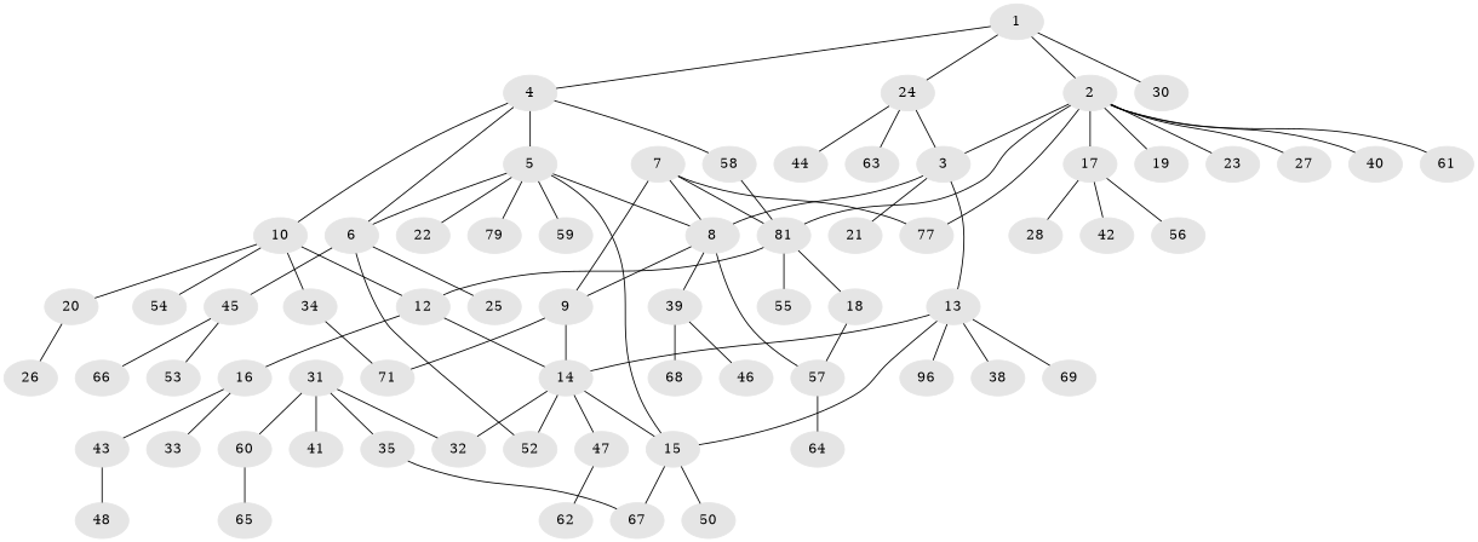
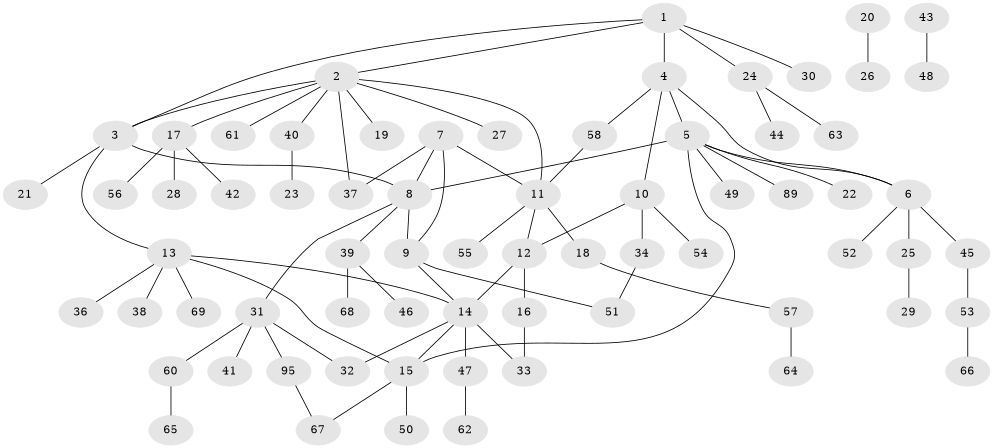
  graph {
    node [color=gray90 style=filled]
    1
    2
    3
    4
    24
    30
-   11 [label=81]
+   11
    17
    19
    23
    27
-   37 [label=77]
+   37
    40
    61
    8
    13
    21
    5
    6
    10
    58
    44
    63
    12
    18
    55
    28
    42
    56
    9
    31
    39
    15
    14
-   36 [label=96]
+   36
    38
    69
    22
-   49 [label=79]
-   59
+   49
+   59 [label=89]
    25
    45
    52
    20
    34
    54
    50
    67
+   29
    53
    7
-   51 [label=71]
+   51
    32
-   35
+   35 [label=95]
    41
    60
    46
    68
    47
    16
    26
    57
    33
    43
    62
    48
    64
    65
    66
    1 -- 2
-   24 -- 3
+   1 -- 3
    1 -- 4
    1 -- 24
    1 -- 30
    2 -- 3
    2 -- 11
    2 -- 17
    2 -- 19
-   2 -- 23
+   40 -- 23
    2 -- 27
    2 -- 37
    2 -- 40
    2 -- 61
    3 -- 8
    3 -- 13
    3 -- 21
    4 -- 5
    4 -- 6
    4 -- 10
    4 -- 58
    24 -- 44
    24 -- 63
    11 -- 12
    11 -- 18
    11 -- 55
    17 -- 28
    17 -- 42
    17 -- 56
    8 -- 9
-   8 -- 57
+   8 -- 31
    8 -- 39
    13 -- 15
    13 -- 14
    13 -- 36
    13 -- 38
    13 -- 69
    5 -- 8
    5 -- 6
    5 -- 15
    5 -- 22
    5 -- 49
    5 -- 59
    6 -- 25
    6 -- 45
    6 -- 52
    10 -- 12
-   10 -- 20
    10 -- 34
    10 -- 54
    58 -- 11
    12 -- 14
    12 -- 16
    18 -- 57
    9 -- 14
    9 -- 51
    31 -- 32
    31 -- 35
    31 -- 41
    31 -- 60
    39 -- 46
    39 -- 68
    15 -- 50
    15 -- 67
    14 -- 15
-   14 -- 52
+   14 -- 33
    14 -- 32
    14 -- 47
+   25 -- 29
    45 -- 53
    20 -- 26
    34 -- 51
-   45 -- 66
+   53 -- 66
    7 -- 11
    7 -- 37
    7 -- 8
    7 -- 9
    35 -- 67
    60 -- 65
    47 -- 62
    16 -- 33
-   16 -- 43
    57 -- 64
    43 -- 48
  }
